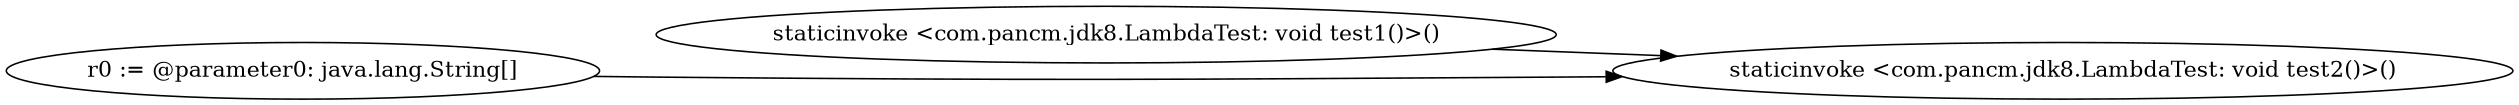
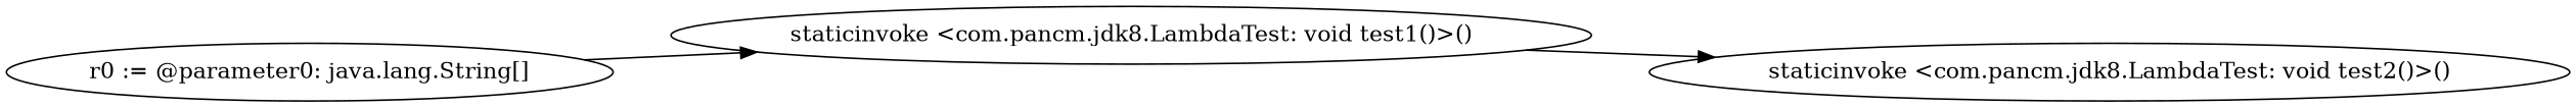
  digraph {
    rankdir=LR
    "r0 := @parameter0: java.lang.String[]"
    "staticinvoke <com.pancm.jdk8.LambdaTest: void test1()>()"
    "staticinvoke <com.pancm.jdk8.LambdaTest: void test2()>()"
-   "r0 := @parameter0: java.lang.String[]" -> "staticinvoke <com.pancm.jdk8.LambdaTest: void test2()>()"
+   "r0 := @parameter0: java.lang.String[]" -> "staticinvoke <com.pancm.jdk8.LambdaTest: void test1()>()"
    "staticinvoke <com.pancm.jdk8.LambdaTest: void test1()>()" -> "staticinvoke <com.pancm.jdk8.LambdaTest: void test2()>()"
  }
